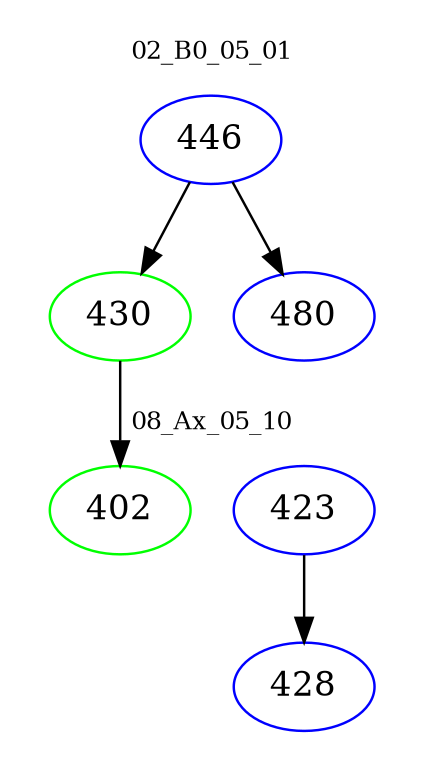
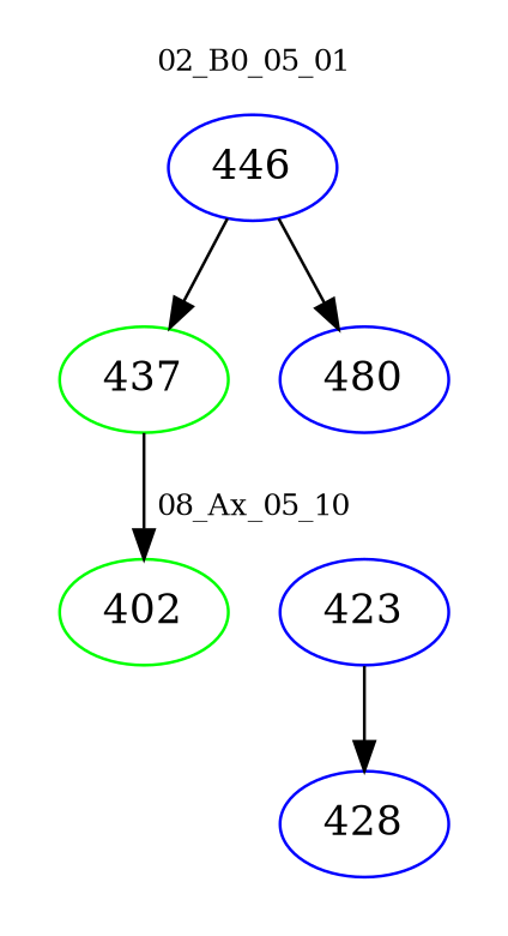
  digraph {
    node [color=blue]
    edge [color=black]
    n1 [label=423]
    n2 [color=green label=402]
    n3 [label=428]
    n4 [label=446]
-   n5 [color=green label=430]
+   n5 [color=green label=437]
    n6 [label=480]
    subgraph cluster_1 {
      color=white
      fontsize=10
      label="08_Ax_05_10"
      n1
      n2
      n3
    }
    subgraph cluster_2 {
      color=white
      fontsize=10
      label="02_B0_05_01"
      n4
      n5
      n6
    }
    n1 -> n3
    n4 -> n5
    n4 -> n6
    n5 -> n2
  }
